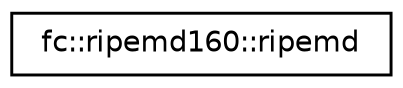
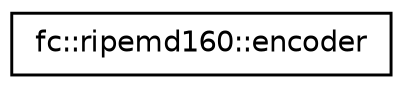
  digraph {
    rankdir=LR
-   n1 [color=black fillcolor=white fontname=Helvetica fontsize=10 height=0.2 label="fc::ripemd160::ripemd" shape=record style=filled width=0.4]
+   n1 [color=black fillcolor=white fontname=Helvetica fontsize=10 height=0.2 label="fc::ripemd160::encoder" shape=record style=filled width=0.4]
  }
